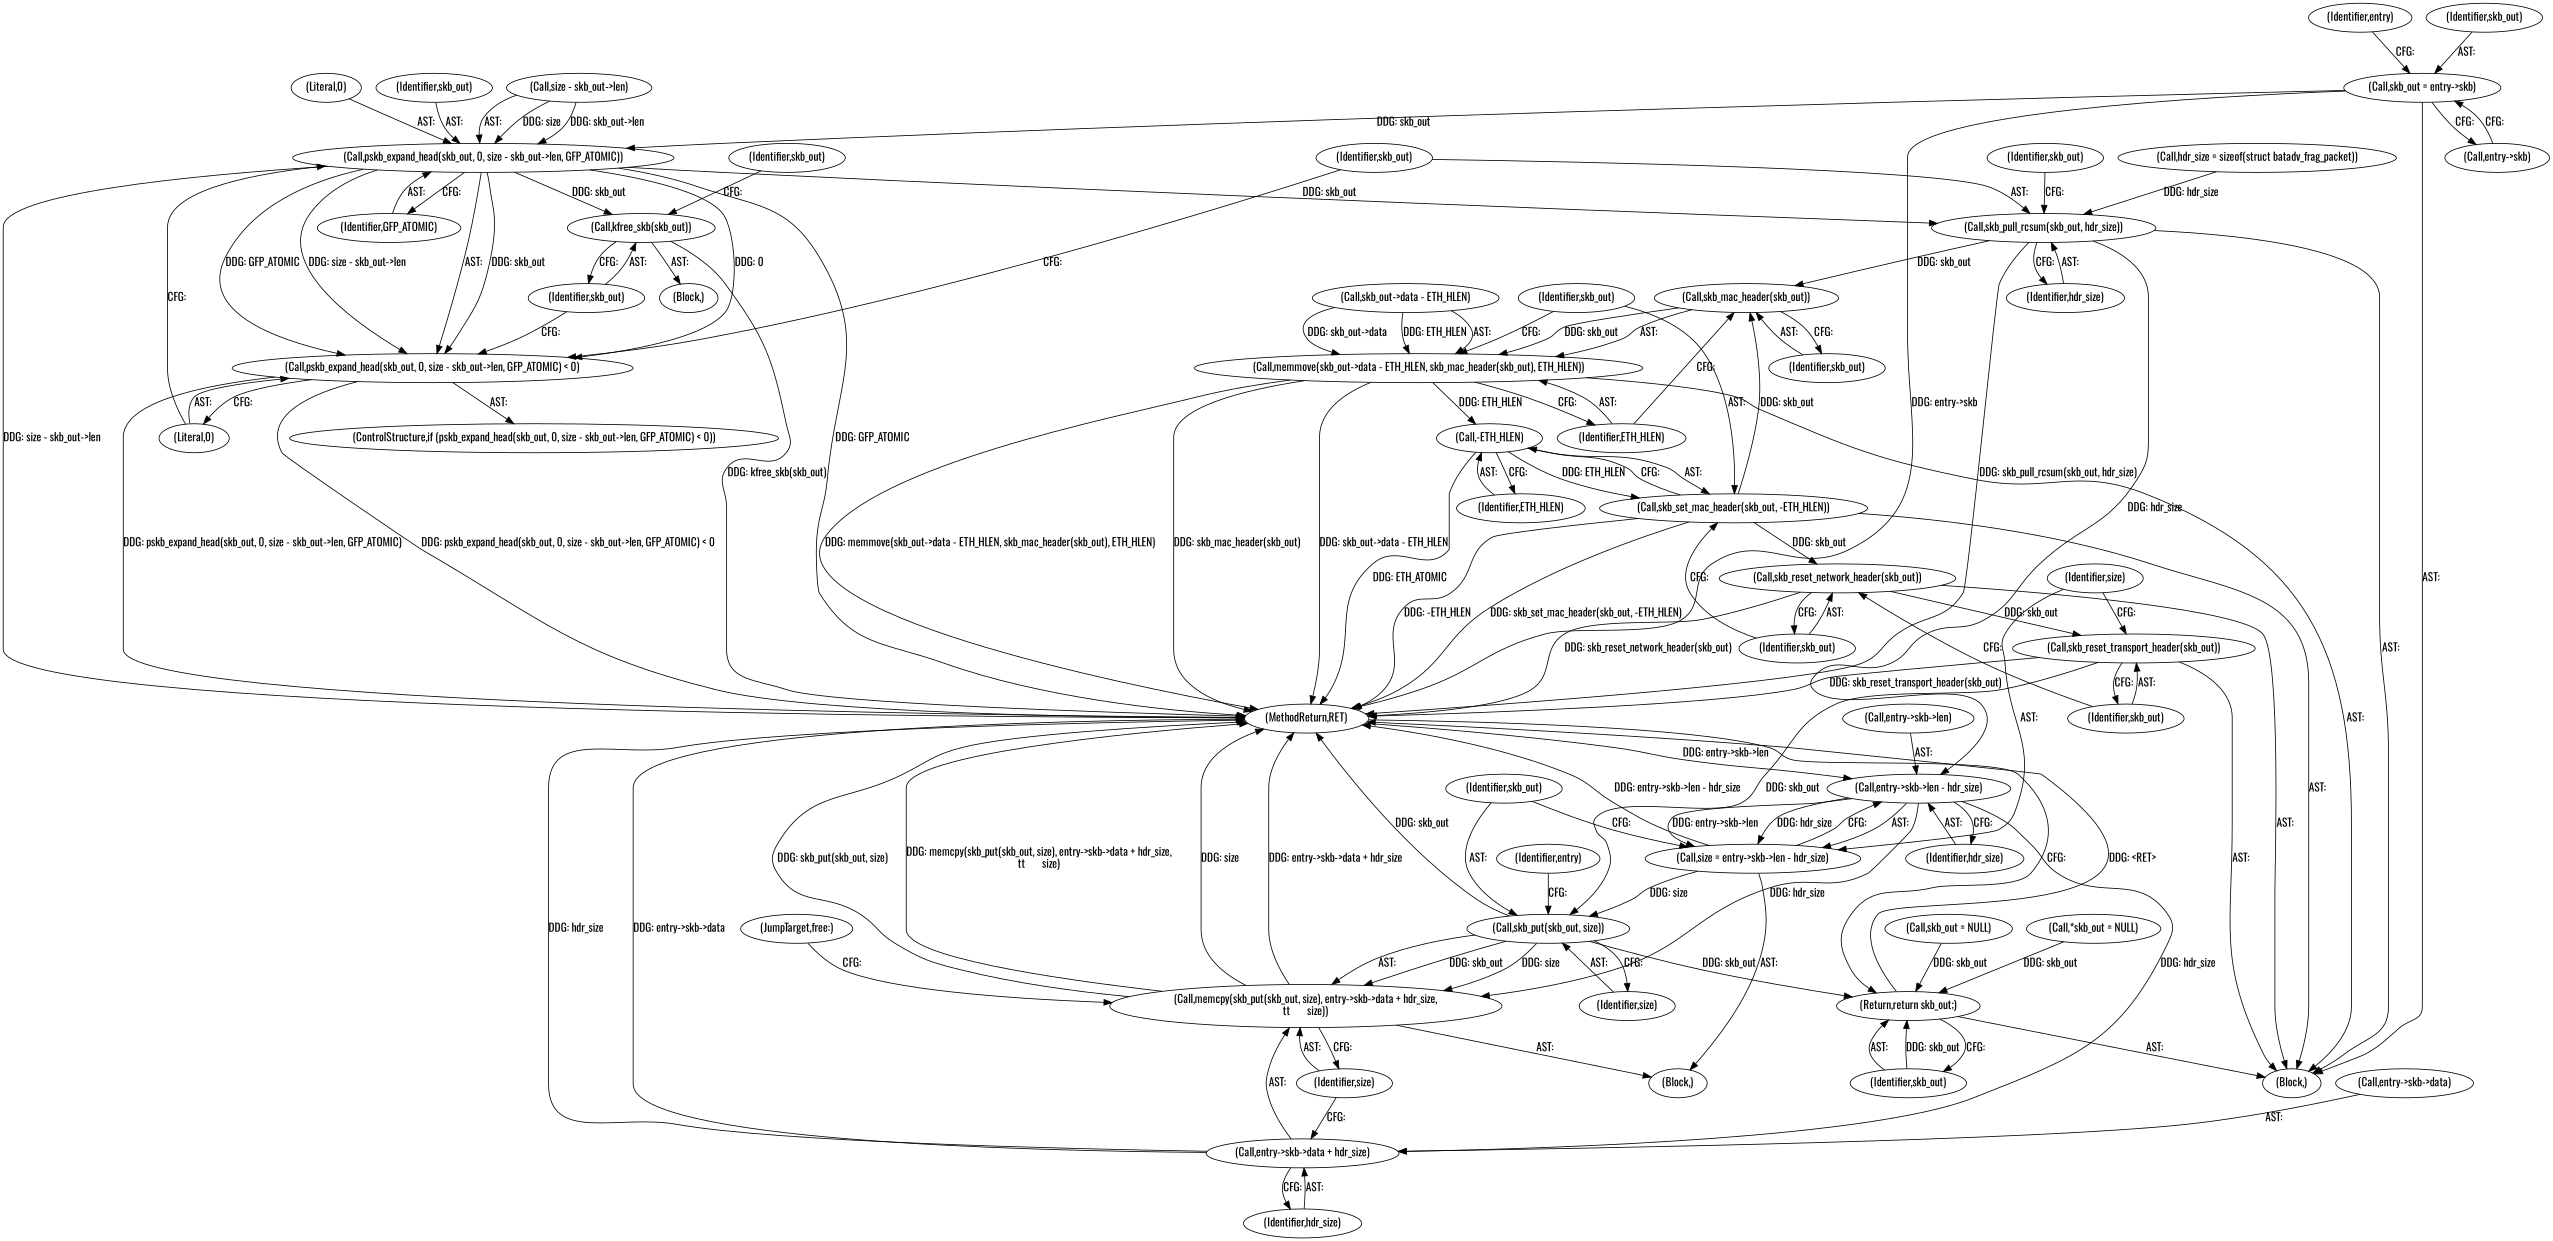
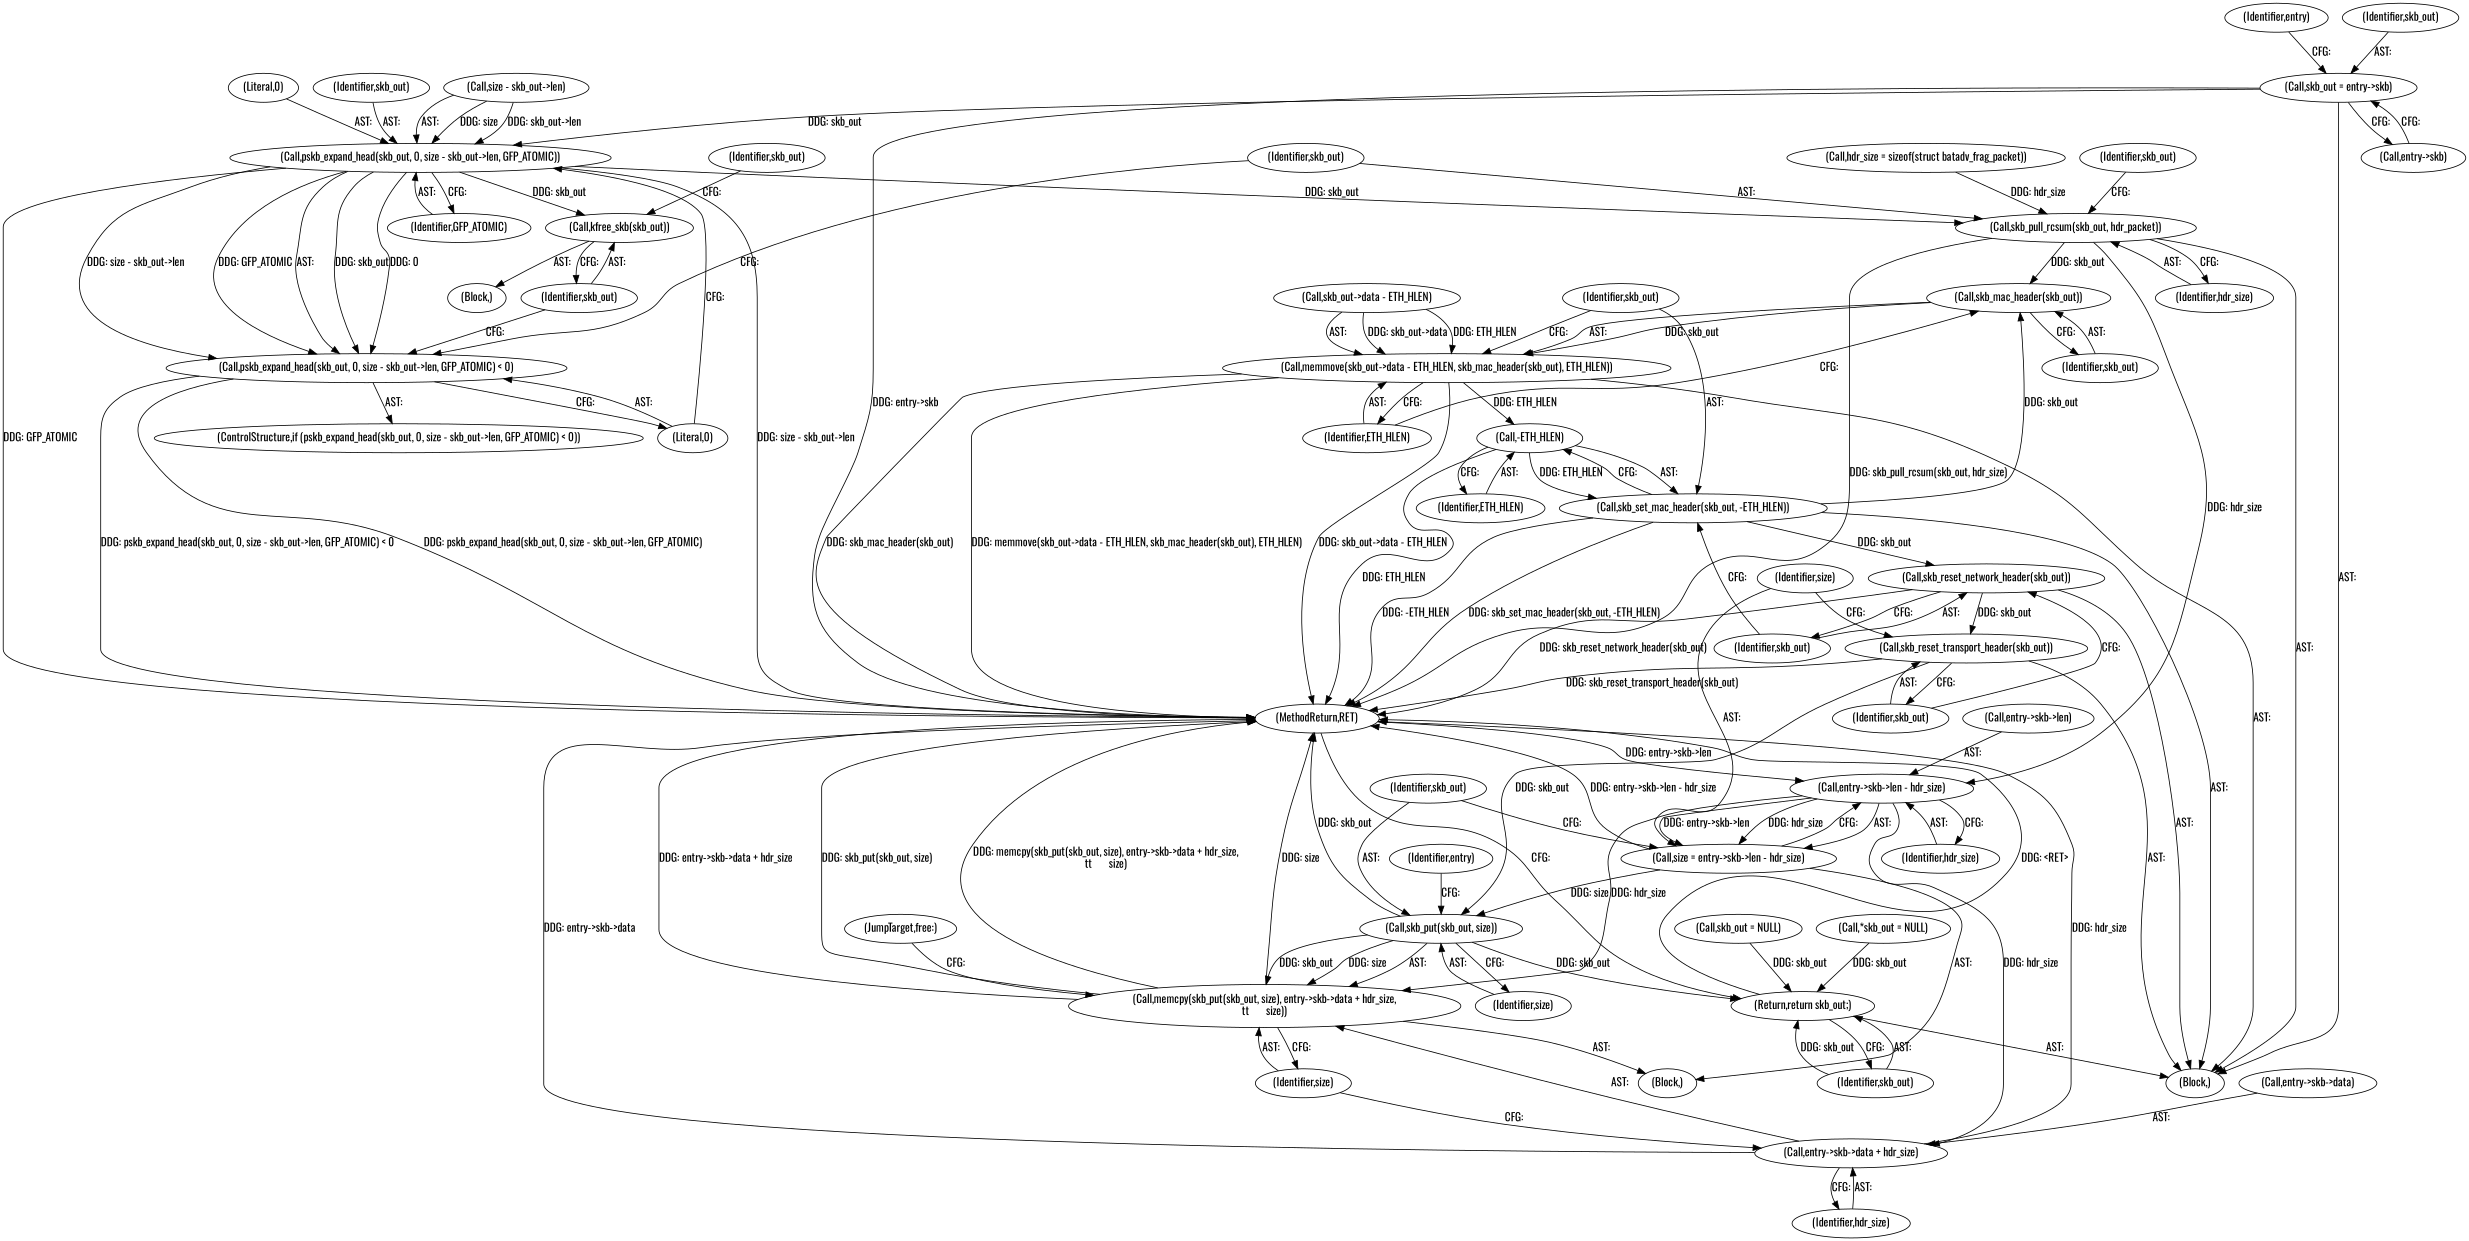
  digraph {
    fontname=Oswald
    node [fontname=Oswald]
    edge [fontname=Oswald]
    n1 [label="(Call,skb_out = entry->skb)"]
    n2 [label="(Call,pskb_expand_head(skb_out, 0, size - skb_out->len, GFP_ATOMIC))"]
    n3 [label="(Block,)"]
    n4 [label="(Call,entry->skb)"]
    n5 [label="(MethodReturn,RET)"]
    n6 [label="(Call,pskb_expand_head(skb_out, 0, size - skb_out->len, GFP_ATOMIC) < 0)"]
    n7 [label="(Call,kfree_skb(skb_out))"]
-   n8 [label="(Call,skb_pull_rcsum(skb_out, hdr_size))"]
+   n8 [label="(Call,skb_pull_rcsum(skb_out, hdr_packet))"]
    n9 [label="(Identifier,GFP_ATOMIC)"]
    n10 [label="(Call,entry->skb->len - hdr_size)"]
    n11 [label="(Return,return skb_out;)"]
    n12 [label="(Literal,0)"]
    n13 [label="(ControlStructure,if (pskb_expand_head(skb_out, 0, size - skb_out->len, GFP_ATOMIC) < 0))"]
    n14 [label="(Identifier,skb_out)"]
    n15 [label="(Block,)"]
    n16 [label="(Call,skb_mac_header(skb_out))"]
    n17 [label="(Identifier,hdr_size)"]
    n18 [label="(Call,memmove(skb_out->data - ETH_HLEN, skb_mac_header(skb_out), ETH_HLEN))"]
    n19 [label="(Identifier,skb_out)"]
    n20 [label="(Call,memcpy(skb_put(skb_out, size), entry->skb->data + hdr_size,\n\t\t       size))"]
    n21 [label="(Call,size = entry->skb->len - hdr_size)"]
    n22 [label="(Call,entry->skb->data + hdr_size)"]
    n23 [label="(Identifier,hdr_size)"]
    n24 [label="(Call,-ETH_HLEN)"]
    n25 [label="(Identifier,ETH_HLEN)"]
    n26 [label="(Call,skb_set_mac_header(skb_out, -ETH_HLEN))"]
    n27 [label="(Call,skb_reset_network_header(skb_out))"]
    n28 [label="(Identifier,ETH_HLEN)"]
    n29 [label="(Call,skb_reset_transport_header(skb_out))"]
    n30 [label="(Identifier,skb_out)"]
    n31 [label="(Call,skb_put(skb_out, size))"]
    n32 [label="(Identifier,skb_out)"]
    n33 [label="(Identifier,size)"]
    n34 [label="(Block,)"]
    n35 [label="(Identifier,size)"]
    n36 [label="(Identifier,skb_out)"]
    n37 [label="(Identifier,hdr_size)"]
    n38 [label="(Call,skb_out->data - ETH_HLEN)"]
    n39 [label="(Identifier,entry)"]
    n40 [label="(Identifier,skb_out)"]
    n41 [label="(Call,skb_out = NULL)"]
    n42 [label="(Identifier,skb_out)"]
    n43 [label="(Call,size - skb_out->len)"]
    n44 [label="(Call,entry->skb->data)"]
    n45 [label="(JumpTarget,free:)"]
    n46 [label="(Call,*skb_out = NULL)"]
    n47 [label="(Identifier,skb_out)"]
    n48 [label="(Literal,0)"]
    n49 [label="(Call,hdr_size = sizeof(struct batadv_frag_packet))"]
    n50 [label="(Identifier,skb_out)"]
    n51 [label="(Identifier,skb_out)"]
    n52 [label="(Identifier,skb_out)"]
    n53 [label="(Call,entry->skb->len)"]
    n54 [label="(Identifier,skb_out)"]
    n55 [label="(Identifier,entry)"]
    n56 [label="(Identifier,size)"]
    n1 -> n2 [label="DDG: skb_out"]
    n1 -> n3 [label="AST: "]
    n1 -> n4 [label="CFG: "]
    n1 -> n5 [label="DDG: entry->skb"]
    n2 -> n5 [label="DDG: size - skb_out->len"]
    n2 -> n5 [label="DDG: GFP_ATOMIC"]
    n2 -> n6 [label="AST: "]
    n2 -> n6 [label="DDG: skb_out"]
    n2 -> n6 [label="DDG: 0"]
    n2 -> n6 [label="DDG: size - skb_out->len"]
    n2 -> n6 [label="DDG: GFP_ATOMIC"]
    n2 -> n7 [label="DDG: skb_out"]
    n2 -> n8 [label="DDG: skb_out"]
    n2 -> n9 [label="CFG: "]
    n4 -> n1 [label="CFG: "]
    n5 -> n10 [label="DDG: entry->skb->len"]
    n5 -> n11 [label="CFG: "]
    n6 -> n5 [label="DDG: pskb_expand_head(skb_out, 0, size - skb_out->len, GFP_ATOMIC) < 0"]
    n6 -> n5 [label="DDG: pskb_expand_head(skb_out, 0, size - skb_out->len, GFP_ATOMIC)"]
    n6 -> n12 [label="CFG: "]
    n6 -> n13 [label="AST: "]
-   n7 -> n5 [label="DDG: kfree_skb(skb_out)"]
    n7 -> n14 [label="CFG: "]
    n7 -> n15 [label="AST: "]
    n8 -> n3 [label="AST: "]
    n8 -> n5 [label="DDG: skb_pull_rcsum(skb_out, hdr_size)"]
    n8 -> n10 [label="DDG: hdr_size"]
    n8 -> n16 [label="DDG: skb_out"]
    n8 -> n17 [label="CFG: "]
    n9 -> n2 [label="AST: "]
    n10 -> n20 [label="DDG: hdr_size"]
    n10 -> n21 [label="AST: "]
    n10 -> n21 [label="DDG: entry->skb->len"]
    n10 -> n21 [label="DDG: hdr_size"]
    n10 -> n22 [label="DDG: hdr_size"]
    n10 -> n23 [label="CFG: "]
    n11 -> n3 [label="AST: "]
    n11 -> n5 [label="DDG: <RET>"]
    n11 -> n36 [label="CFG: "]
    n12 -> n2 [label="CFG: "]
    n12 -> n6 [label="AST: "]
    n14 -> n6 [label="CFG: "]
    n14 -> n7 [label="AST: "]
    n16 -> n18 [label="AST: "]
    n16 -> n18 [label="DDG: skb_out"]
    n16 -> n19 [label="CFG: "]
    n17 -> n8 [label="AST: "]
    n18 -> n3 [label="AST: "]
    n18 -> n5 [label="DDG: skb_mac_header(skb_out)"]
    n18 -> n5 [label="DDG: memmove(skb_out->data - ETH_HLEN, skb_mac_header(skb_out), ETH_HLEN)"]
    n18 -> n5 [label="DDG: skb_out->data - ETH_HLEN"]
    n18 -> n24 [label="DDG: ETH_HLEN"]
    n18 -> n25 [label="CFG: "]
    n19 -> n16 [label="AST: "]
    n20 -> n5 [label="DDG: memcpy(skb_put(skb_out, size), entry->skb->data + hdr_size,\n\t\t       size)"]
    n20 -> n5 [label="DDG: size"]
    n20 -> n5 [label="DDG: entry->skb->data + hdr_size"]
    n20 -> n5 [label="DDG: skb_put(skb_out, size)"]
    n20 -> n34 [label="AST: "]
    n20 -> n35 [label="CFG: "]
    n21 -> n5 [label="DDG: entry->skb->len - hdr_size"]
    n21 -> n10 [label="CFG: "]
    n21 -> n31 [label="DDG: size"]
    n21 -> n34 [label="AST: "]
    n22 -> n5 [label="DDG: entry->skb->data"]
    n22 -> n5 [label="DDG: hdr_size"]
    n22 -> n20 [label="AST: "]
    n22 -> n37 [label="CFG: "]
    n23 -> n10 [label="AST: "]
-   n24 -> n5 [label="DDG: ETH_ATOMIC"]
+   n24 -> n5 [label="DDG: ETH_HLEN"]
    n24 -> n26 [label="AST: "]
    n24 -> n26 [label="DDG: ETH_HLEN"]
    n24 -> n28 [label="CFG: "]
    n25 -> n16 [label="CFG: "]
    n25 -> n18 [label="AST: "]
    n26 -> n3 [label="AST: "]
    n26 -> n5 [label="DDG: -ETH_HLEN"]
    n26 -> n5 [label="DDG: skb_set_mac_header(skb_out, -ETH_HLEN)"]
    n26 -> n16 [label="DDG: skb_out"]
    n26 -> n24 [label="CFG: "]
    n26 -> n27 [label="DDG: skb_out"]
    n27 -> n3 [label="AST: "]
    n27 -> n5 [label="DDG: skb_reset_network_header(skb_out)"]
    n27 -> n29 [label="DDG: skb_out"]
    n27 -> n30 [label="CFG: "]
    n28 -> n24 [label="AST: "]
    n29 -> n3 [label="AST: "]
    n29 -> n5 [label="DDG: skb_reset_transport_header(skb_out)"]
    n29 -> n31 [label="DDG: skb_out"]
    n29 -> n32 [label="CFG: "]
    n30 -> n26 [label="CFG: "]
    n30 -> n27 [label="AST: "]
    n31 -> n5 [label="DDG: skb_out"]
    n31 -> n11 [label="DDG: skb_out"]
    n31 -> n20 [label="AST: "]
    n31 -> n20 [label="DDG: skb_out"]
    n31 -> n20 [label="DDG: size"]
    n31 -> n33 [label="CFG: "]
    n32 -> n27 [label="CFG: "]
    n32 -> n29 [label="AST: "]
    n33 -> n31 [label="AST: "]
    n35 -> n20 [label="AST: "]
    n35 -> n22 [label="CFG: "]
    n36 -> n11 [label="AST: "]
    n36 -> n11 [label="DDG: skb_out"]
    n37 -> n22 [label="AST: "]
    n38 -> n18 [label="AST: "]
    n38 -> n18 [label="DDG: skb_out->data"]
    n38 -> n18 [label="DDG: ETH_HLEN"]
    n39 -> n1 [label="CFG: "]
    n40 -> n8 [label="CFG: "]
    n41 -> n11 [label="DDG: skb_out"]
    n42 -> n2 [label="AST: "]
    n43 -> n2 [label="AST: "]
    n43 -> n2 [label="DDG: size"]
    n43 -> n2 [label="DDG: skb_out->len"]
    n44 -> n22 [label="AST: "]
    n45 -> n20 [label="CFG: "]
    n46 -> n11 [label="DDG: skb_out"]
    n47 -> n18 [label="CFG: "]
    n47 -> n26 [label="AST: "]
    n48 -> n2 [label="AST: "]
    n49 -> n8 [label="DDG: hdr_size"]
    n50 -> n21 [label="CFG: "]
    n50 -> n31 [label="AST: "]
    n51 -> n1 [label="AST: "]
    n52 -> n7 [label="CFG: "]
    n53 -> n10 [label="AST: "]
    n54 -> n6 [label="CFG: "]
    n54 -> n8 [label="AST: "]
    n55 -> n31 [label="CFG: "]
    n56 -> n21 [label="AST: "]
    n56 -> n29 [label="CFG: "]
  }
